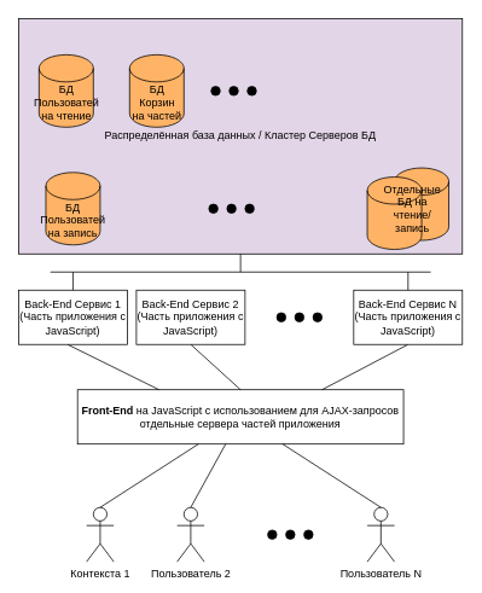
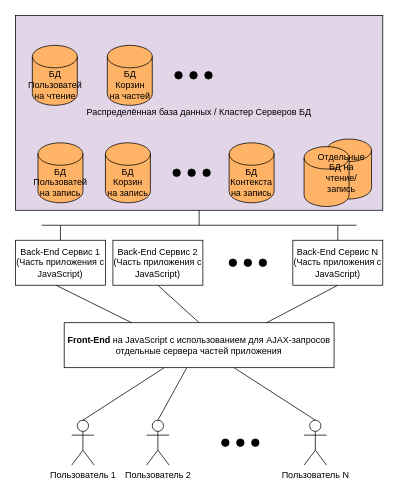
  <mxCell id="0" />
  <mxCell id="1" parent="0" />
  <mxCell id="2" value="&lt;b&gt;Front-End&lt;/b&gt;&amp;nbsp;на JavaScript с использованием для AJAX-запросов отдельные сервера частей приложения" style="rounded=0;whiteSpace=wrap;html=1;" parent="1" vertex="1"><mxGeometry x="85" y="430" width="360" height="60" as="geometry" /></mxCell>
- <mxCell id="3" value="Контекста 1&lt;p&gt;&lt;/p&gt;" style="shape=umlActor;verticalLabelPosition=bottom;verticalAlign=top;html=1;outlineConnect=0;" parent="1" vertex="1"><mxGeometry x="95" y="560" width="30" height="60" as="geometry" /></mxCell>
+ <mxCell id="3" value="Пользователь 1&lt;p&gt;&lt;/p&gt;" style="shape=umlActor;verticalLabelPosition=bottom;verticalAlign=top;html=1;outlineConnect=0;" parent="1" vertex="1"><mxGeometry x="95" y="560" width="30" height="60" as="geometry" /></mxCell>
  <mxCell id="4" value="Пользователь N&lt;p&gt;&lt;/p&gt;" style="shape=umlActor;verticalLabelPosition=bottom;verticalAlign=top;html=1;outlineConnect=0;" parent="1" vertex="1"><mxGeometry x="405" y="560" width="30" height="60" as="geometry" /></mxCell>
  <mxCell id="5" value="Пользователь 2&lt;p&gt;&lt;/p&gt;" style="shape=umlActor;verticalLabelPosition=bottom;verticalAlign=top;html=1;outlineConnect=0;" parent="1" vertex="1"><mxGeometry x="195" y="560" width="30" height="60" as="geometry" /></mxCell>
  <mxCell id="6" value="" style="group" parent="1" vertex="1" connectable="0"><mxGeometry x="295" y="585" width="50" height="10" as="geometry" /></mxCell>
  <mxCell id="7" value="" style="ellipse;whiteSpace=wrap;html=1;fillColor=#000000;" parent="6" vertex="1"><mxGeometry width="10" height="10" as="geometry" /></mxCell>
  <mxCell id="8" value="" style="ellipse;whiteSpace=wrap;html=1;fillColor=#000000;" parent="6" vertex="1"><mxGeometry x="20" width="10" height="10" as="geometry" /></mxCell>
  <mxCell id="9" value="" style="ellipse;whiteSpace=wrap;html=1;fillColor=#000000;" parent="6" vertex="1"><mxGeometry x="40" width="10" height="10" as="geometry" /></mxCell>
  <mxCell id="10" value="" style="endArrow=none;html=1;exitX=0.5;exitY=0;exitDx=0;exitDy=0;exitPerimeter=0;" parent="1" source="3" target="2" edge="1"><mxGeometry width="50" height="50" relative="1" as="geometry"><mxPoint x="145" y="470" as="sourcePoint" /><mxPoint x="110" y="493" as="targetPoint" /></mxGeometry></mxCell>
  <mxCell id="11" value="" style="endArrow=none;html=1;exitX=0.5;exitY=0;exitDx=0;exitDy=0;exitPerimeter=0;" parent="1" source="5" target="2" edge="1"><mxGeometry width="50" height="50" relative="1" as="geometry"><mxPoint x="125" y="480" as="sourcePoint" /><mxPoint x="175" y="430" as="targetPoint" /></mxGeometry></mxCell>
  <mxCell id="12" value="" style="endArrow=none;html=1;exitX=0.5;exitY=0;exitDx=0;exitDy=0;exitPerimeter=0;" parent="1" source="4" target="2" edge="1"><mxGeometry width="50" height="50" relative="1" as="geometry"><mxPoint x="125" y="480" as="sourcePoint" /><mxPoint x="175" y="430" as="targetPoint" /></mxGeometry></mxCell>
  <mxCell id="13" value="" style="endArrow=none;html=1;entryX=0.25;entryY=0;entryDx=0;entryDy=0;exitX=0.45;exitY=1;exitDx=0;exitDy=0;exitPerimeter=0;" parent="1" target="2" edge="1"><mxGeometry width="50" height="50" relative="1" as="geometry"><mxPoint x="74" y="380" as="sourcePoint" /><mxPoint x="85" y="450" as="targetPoint" /></mxGeometry></mxCell>
  <mxCell id="14" value="" style="endArrow=none;html=1;entryX=0.5;entryY=0;entryDx=0;entryDy=0;exitX=0.5;exitY=1;exitDx=0;exitDy=0;" parent="1" target="2" edge="1"><mxGeometry width="50" height="50" relative="1" as="geometry"><mxPoint x="210" y="380" as="sourcePoint" /><mxPoint x="234" y="430" as="targetPoint" /></mxGeometry></mxCell>
  <mxCell id="15" value="" style="endArrow=none;html=1;exitX=0.75;exitY=0;exitDx=0;exitDy=0;entryX=0.5;entryY=1;entryDx=0;entryDy=0;" parent="1" source="2" edge="1"><mxGeometry width="50" height="50" relative="1" as="geometry"><mxPoint x="35" y="500" as="sourcePoint" /><mxPoint x="450" y="380" as="targetPoint" /></mxGeometry></mxCell>
  <mxCell id="16" value="Back-End Сервис 1&lt;br&gt;(Часть приложения с JavaScript)" style="rounded=0;whiteSpace=wrap;html=1;fillColor=#FFFFFF;" parent="1" vertex="1"><mxGeometry x="20" y="320" width="120" height="60" as="geometry" /></mxCell>
  <mxCell id="17" value="Back-End Сервис 2&lt;br&gt;(Часть приложения с JavaScript)" style="rounded=0;whiteSpace=wrap;html=1;fillColor=#FFFFFF;" parent="1" vertex="1"><mxGeometry x="150" y="320" width="120" height="60" as="geometry" /></mxCell>
  <mxCell id="18" value="Back-End Сервис N&lt;br&gt;(Часть приложения с JavaScript)" style="rounded=0;whiteSpace=wrap;html=1;fillColor=#FFFFFF;" parent="1" vertex="1"><mxGeometry x="390" y="320" width="120" height="60" as="geometry" /></mxCell>
  <mxCell id="19" value="Распределённая база данных / Кластер Серверов БД" style="rounded=0;whiteSpace=wrap;html=1;fillColor=#e1d5e7;" parent="1" vertex="1"><mxGeometry x="20" y="20" width="490" height="260" as="geometry" /></mxCell>
  <mxCell id="20" value="" style="shape=cylinder3;whiteSpace=wrap;html=1;boundedLbl=1;backgroundOutline=1;size=15;fillColor=#FFB366;" parent="1" vertex="1"><mxGeometry x="435" y="185" width="60" height="80" as="geometry" /></mxCell>
  <mxCell id="21" value="" style="shape=cylinder3;whiteSpace=wrap;html=1;boundedLbl=1;backgroundOutline=1;size=15;fillColor=#FFB366;" parent="1" vertex="1"><mxGeometry x="405" y="195" width="60" height="80" as="geometry" /></mxCell>
  <mxCell id="22" value="БД Пользоватей&lt;br&gt;на запись" style="shape=cylinder3;whiteSpace=wrap;html=1;boundedLbl=1;backgroundOutline=1;size=15;strokeColor=#000000;fillColor=#FFB366;" parent="1" vertex="1"><mxGeometry x="50" y="190" width="60" height="80" as="geometry" /></mxCell>
+ <mxCell id="23" value="БД Корзин&lt;br&gt;на запись" style="shape=cylinder3;whiteSpace=wrap;html=1;boundedLbl=1;backgroundOutline=1;size=15;fillColor=#FFB366;" parent="1" vertex="1"><mxGeometry x="140" y="190" width="60" height="80" as="geometry" /></mxCell>
+ <mxCell id="24" value="БД Контекста&lt;br&gt;на запись" style="shape=cylinder3;whiteSpace=wrap;html=1;boundedLbl=1;backgroundOutline=1;size=15;fillColor=#FFB366;" parent="1" vertex="1"><mxGeometry x="305" y="190" width="60" height="80" as="geometry" /></mxCell>
  <mxCell id="25" value="" style="group" parent="1" vertex="1" connectable="0"><mxGeometry x="230" y="225" width="50" height="10" as="geometry" /></mxCell>
  <mxCell id="26" value="" style="ellipse;whiteSpace=wrap;html=1;fillColor=#000000;" parent="25" vertex="1"><mxGeometry width="10" height="10" as="geometry" /></mxCell>
  <mxCell id="27" value="" style="ellipse;whiteSpace=wrap;html=1;fillColor=#000000;" parent="25" vertex="1"><mxGeometry x="20" width="10" height="10" as="geometry" /></mxCell>
  <mxCell id="28" value="" style="ellipse;whiteSpace=wrap;html=1;fillColor=#000000;" parent="25" vertex="1"><mxGeometry x="40" width="10" height="10" as="geometry" /></mxCell>
  <mxCell id="29" value="Отдельные БД на чтение/ запись" style="text;html=1;strokeColor=none;fillColor=none;align=center;verticalAlign=middle;whiteSpace=wrap;rounded=0;" parent="1" vertex="1"><mxGeometry x="435" y="220" width="40" height="20" as="geometry" /></mxCell>
  <mxCell id="30" value="БД Пользоватей&lt;br&gt;на чтение" style="shape=cylinder3;whiteSpace=wrap;html=1;boundedLbl=1;backgroundOutline=1;size=15;strokeColor=#000000;fillColor=#FFB366;" parent="1" vertex="1"><mxGeometry x="42.5" y="60" width="60" height="80" as="geometry" /></mxCell>
  <mxCell id="31" value="БД Корзин&lt;br&gt;на частей" style="shape=cylinder3;whiteSpace=wrap;html=1;boundedLbl=1;backgroundOutline=1;size=15;fillColor=#FFB366;" parent="1" vertex="1"><mxGeometry x="142.5" y="60" width="60" height="80" as="geometry" /></mxCell>
  <mxCell id="32" value="" style="group" parent="1" vertex="1" connectable="0"><mxGeometry x="232.5" y="95" width="50" height="10" as="geometry" /></mxCell>
  <mxCell id="33" value="" style="ellipse;whiteSpace=wrap;html=1;fillColor=#000000;" parent="32" vertex="1"><mxGeometry width="10" height="10" as="geometry" /></mxCell>
  <mxCell id="34" value="" style="ellipse;whiteSpace=wrap;html=1;fillColor=#000000;" parent="32" vertex="1"><mxGeometry x="20" width="10" height="10" as="geometry" /></mxCell>
  <mxCell id="35" value="" style="ellipse;whiteSpace=wrap;html=1;fillColor=#000000;" parent="32" vertex="1"><mxGeometry x="40" width="10" height="10" as="geometry" /></mxCell>
  <mxCell id="36" value="" style="endArrow=none;html=1;exitX=0.5;exitY=0;exitDx=0;exitDy=0;" parent="1" source="16" edge="1"><mxGeometry width="50" height="50" relative="1" as="geometry"><mxPoint x="25" y="300" as="sourcePoint" /><mxPoint x="80" y="300" as="targetPoint" /></mxGeometry></mxCell>
  <mxCell id="37" value="" style="endArrow=none;html=1;" parent="1" edge="1"><mxGeometry width="50" height="50" relative="1" as="geometry"><mxPoint x="55" y="300" as="sourcePoint" /><mxPoint x="475" y="300" as="targetPoint" /></mxGeometry></mxCell>
  <mxCell id="38" value="" style="endArrow=none;html=1;exitX=0.5;exitY=0;exitDx=0;exitDy=0;" parent="1" edge="1" source="18"><mxGeometry width="50" height="50" relative="1" as="geometry"><mxPoint x="275" y="330" as="sourcePoint" /><mxPoint x="450" y="300" as="targetPoint" /></mxGeometry></mxCell>
  <mxCell id="39" value="" style="ellipse;whiteSpace=wrap;html=1;fillColor=#000000;" parent="1" vertex="1"><mxGeometry x="305" y="345" width="10" height="10" as="geometry" /></mxCell>
  <mxCell id="40" value="" style="ellipse;whiteSpace=wrap;html=1;fillColor=#000000;" parent="1" vertex="1"><mxGeometry x="325" y="345" width="10" height="10" as="geometry" /></mxCell>
  <mxCell id="41" value="" style="ellipse;whiteSpace=wrap;html=1;fillColor=#000000;" parent="1" vertex="1"><mxGeometry x="345" y="345" width="10" height="10" as="geometry" /></mxCell>
  <mxCell id="42" value="" style="endArrow=none;html=1;entryX=0.5;entryY=1;entryDx=0;entryDy=0;" edge="1" parent="1" target="19"><mxGeometry width="50" height="50" relative="1" as="geometry"><mxPoint x="265" y="300" as="sourcePoint" /><mxPoint x="90" y="310" as="targetPoint" /></mxGeometry></mxCell>
